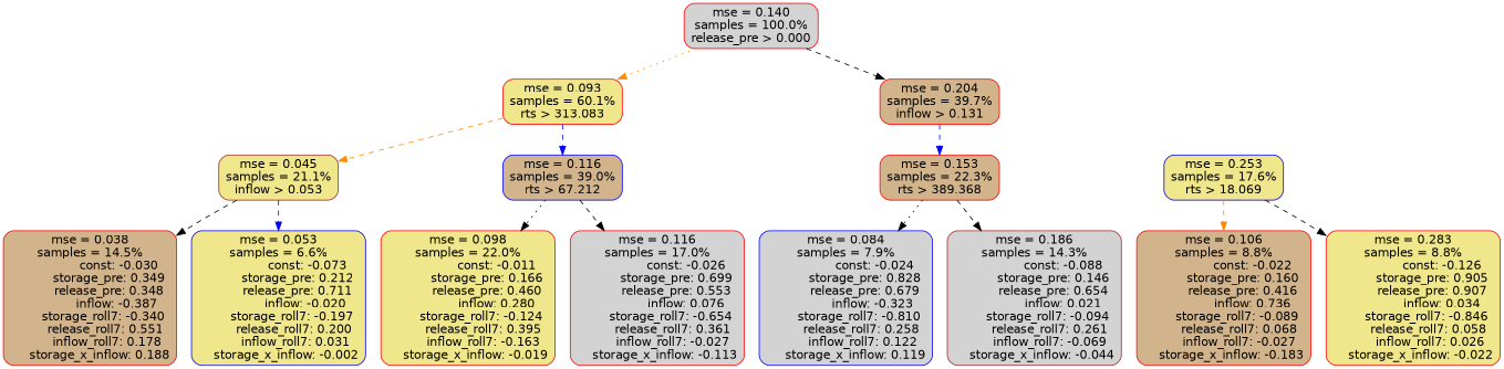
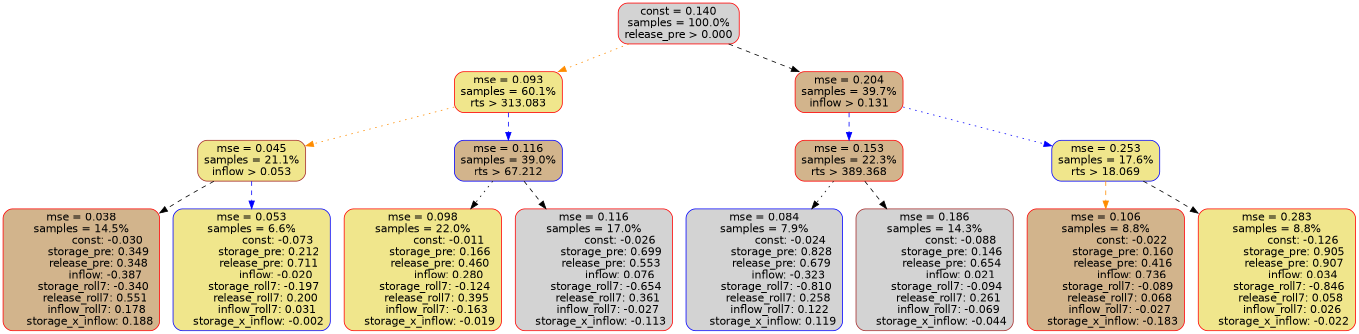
  digraph {
    node [color=red fillcolor=khaki fontname=helvetica shape=rectangle style="filled, rounded"]
    edge [color=black fontname=helvetica style=dashed]
-   n1 [fillcolor=lightgrey label="mse = 0.140\nsamples = 100.0%\nrelease_pre > 0.000"]
+   n1 [fillcolor=lightgrey label="const = 0.140\nsamples = 100.0%\nrelease_pre > 0.000"]
    n2 [label="mse = 0.093\nsamples = 60.1%\nrts > 313.083"]
    n3 [fillcolor=tan label="mse = 0.204\nsamples = 39.7%\ninflow > 0.131"]
    n4 [color=brown label="mse = 0.045\nsamples = 21.1%\ninflow > 0.053"]
    n5 [color=blue fillcolor=tan label="mse = 0.116\nsamples = 39.0%\nrts > 67.212"]
    n6 [fillcolor=tan label="mse = 0.153\nsamples = 22.3%\nrts > 389.368"]
    n7 [color=blue label="mse = 0.253\nsamples = 17.6%\nrts > 18.069"]
    n8 [fillcolor=tan label="mse = 0.038\nsamples = 14.5%\n               const: -0.030\n          storage_pre: 0.349\n          release_pre: 0.348\n              inflow: -0.387\n       storage_roll7: -0.340\n        release_roll7: 0.551\n         inflow_roll7: 0.178\n     storage_x_inflow: 0.188"]
    n9 [color=blue label="mse = 0.053\nsamples = 6.6%\n               const: -0.073\n          storage_pre: 0.212\n          release_pre: 0.711\n              inflow: -0.020\n       storage_roll7: -0.197\n        release_roll7: 0.200\n         inflow_roll7: 0.031\n    storage_x_inflow: -0.002"]
    n10 [label="mse = 0.098\nsamples = 22.0%\n               const: -0.011\n          storage_pre: 0.166\n          release_pre: 0.460\n               inflow: 0.280\n       storage_roll7: -0.124\n        release_roll7: 0.395\n        inflow_roll7: -0.163\n    storage_x_inflow: -0.019"]
    n11 [fillcolor=lightgrey label="mse = 0.116\nsamples = 17.0%\n               const: -0.026\n          storage_pre: 0.699\n          release_pre: 0.553\n               inflow: 0.076\n       storage_roll7: -0.654\n        release_roll7: 0.361\n        inflow_roll7: -0.027\n    storage_x_inflow: -0.113"]
    n12 [color=blue fillcolor=lightgrey label="mse = 0.084\nsamples = 7.9%\n               const: -0.024\n          storage_pre: 0.828\n          release_pre: 0.679\n              inflow: -0.323\n       storage_roll7: -0.810\n        release_roll7: 0.258\n         inflow_roll7: 0.122\n     storage_x_inflow: 0.119"]
    n13 [color=brown fillcolor=lightgrey label="mse = 0.186\nsamples = 14.3%\n               const: -0.088\n          storage_pre: 0.146\n          release_pre: 0.654\n               inflow: 0.021\n       storage_roll7: -0.094\n        release_roll7: 0.261\n        inflow_roll7: -0.069\n    storage_x_inflow: -0.044"]
    n14 [fillcolor=tan label="mse = 0.106\nsamples = 8.8%\n               const: -0.022\n          storage_pre: 0.160\n          release_pre: 0.416\n               inflow: 0.736\n       storage_roll7: -0.089\n        release_roll7: 0.068\n        inflow_roll7: -0.027\n    storage_x_inflow: -0.183"]
    n15 [label="mse = 0.283\nsamples = 8.8%\n               const: -0.126\n          storage_pre: 0.905\n          release_pre: 0.907\n               inflow: 0.034\n       storage_roll7: -0.846\n        release_roll7: 0.058\n         inflow_roll7: 0.026\n    storage_x_inflow: -0.022"]
    n1 -> n2 [color=darkorange style=dotted]
    n1 -> n3
-   n2 -> n4 [color=darkorange]
+   n2 -> n4 [color=darkorange style=dotted]
    n2 -> n5 [color=blue]
    n3 -> n6 [color=blue]
+   n3 -> n7 [color=blue style=dotted]
    n4 -> n8
    n4 -> n9 [color=blue]
    n5 -> n10 [style=dotted]
    n5 -> n11
    n6 -> n12 [style=dotted]
    n6 -> n13
    n7 -> n14 [color=darkorange]
    n7 -> n15
  }
